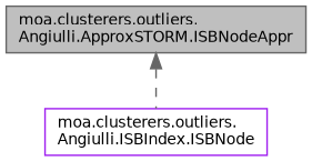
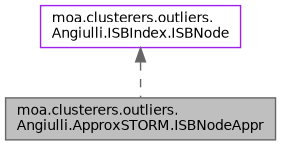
  digraph {
    node [fontname=Helvetica fontsize=10 shape=box style=filled]
    n1 [color=gray40 fillcolor=grey75 fontcolor=black height=0.2 label="moa.clusterers.outliers.\lAngiulli.ApproxSTORM.ISBNodeAppr" width=0.4]
    n2 [color=purple fillcolor=white height=0.2 label="moa.clusterers.outliers.\lAngiulli.ISBIndex.ISBNode" width=0.4]
-   n1 -> n2 [color=gray40 dir=back fontname=Helvetica fontsize=10 labelfontname=Helvetica labelfontsize=10 style=dashed]
+   n2 -> n1 [color=gray40 dir=back fontname=Helvetica fontsize=10 labelfontname=Helvetica labelfontsize=10 style=dashed]
  }
